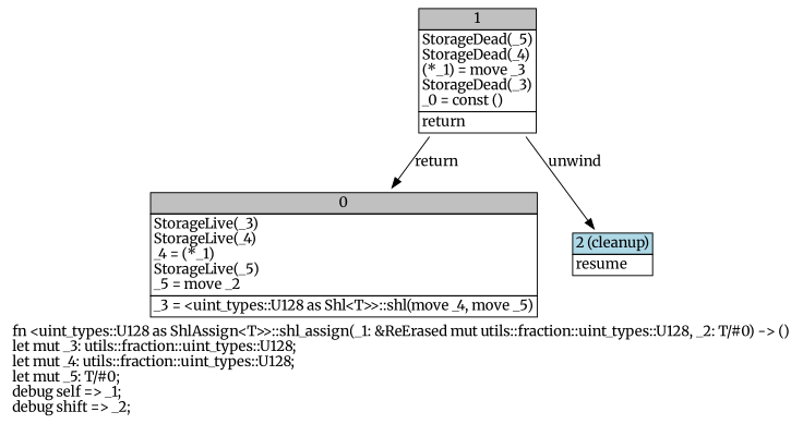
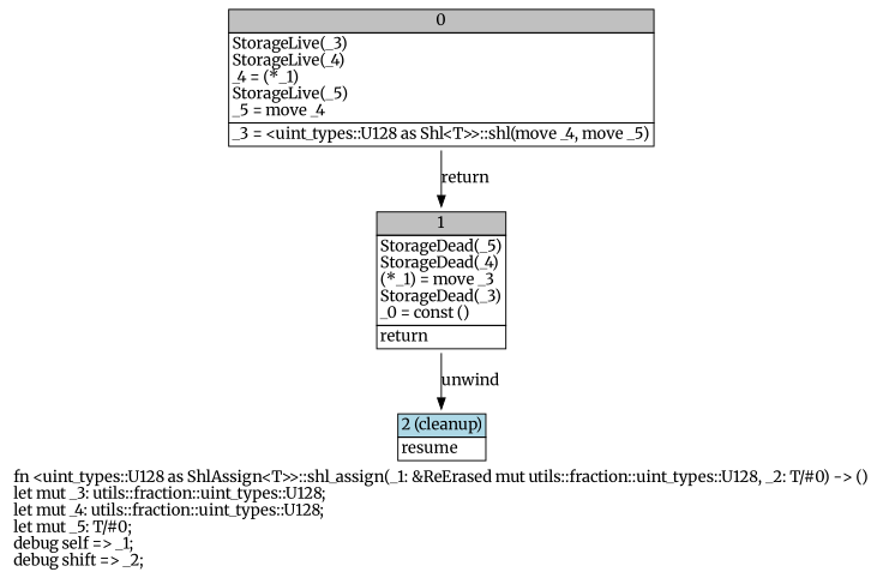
  digraph {
    fontname=Merriweather
    label=<fn &lt;uint_types::U128 as ShlAssign&lt;T&gt;&gt;::shl_assign(_1: &amp;ReErased mut utils::fraction::uint_types::U128, _2: T/#0) -&gt; ()<br align="left"/>let mut _3: utils::fraction::uint_types::U128;<br align="left"/>let mut _4: utils::fraction::uint_types::U128;<br align="left"/>let mut _5: T/#0;<br align="left"/>debug self =&gt; _1;<br align="left"/>debug shift =&gt; _2;<br align="left"/>>
    node [fontname=Merriweather shape=none]
    edge [fontname=Merriweather]
-   n1 [label=<<table border="0" cellborder="1" cellspacing="0"><tr><td bgcolor="gray" align="center" colspan="1">0</td></tr><tr><td align="left" balign="left">StorageLive(_3)<br/>StorageLive(_4)<br/>_4 = (*_1)<br/>StorageLive(_5)<br/>_5 = move _2<br/></td></tr><tr><td align="left">_3 = &lt;uint_types::U128 as Shl&lt;T&gt;&gt;::shl(move _4, move _5)</td></tr></table>>]
+   n1 [label=<<table border="0" cellborder="1" cellspacing="0"><tr><td bgcolor="gray" align="center" colspan="1">0</td></tr><tr><td align="left" balign="left">StorageLive(_3)<br/>StorageLive(_4)<br/>_4 = (*_1)<br/>StorageLive(_5)<br/>_5 = move _4<br/></td></tr><tr><td align="left">_3 = &lt;uint_types::U128 as Shl&lt;T&gt;&gt;::shl(move _4, move _5)</td></tr></table>>]
    n2 [label=<<table border="0" cellborder="1" cellspacing="0"><tr><td bgcolor="gray" align="center" colspan="1">1</td></tr><tr><td align="left" balign="left">StorageDead(_5)<br/>StorageDead(_4)<br/>(*_1) = move _3<br/>StorageDead(_3)<br/>_0 = const ()<br/></td></tr><tr><td align="left">return</td></tr></table>>]
    n3 [label=<<table border="0" cellborder="1" cellspacing="0"><tr><td bgcolor="lightblue" align="center" colspan="1">2 (cleanup)</td></tr><tr><td align="left">resume</td></tr></table>>]
-   n2 -> n1 [label=return]
+   n1 -> n2 [label=return]
    n2 -> n3 [label=unwind]
  }
